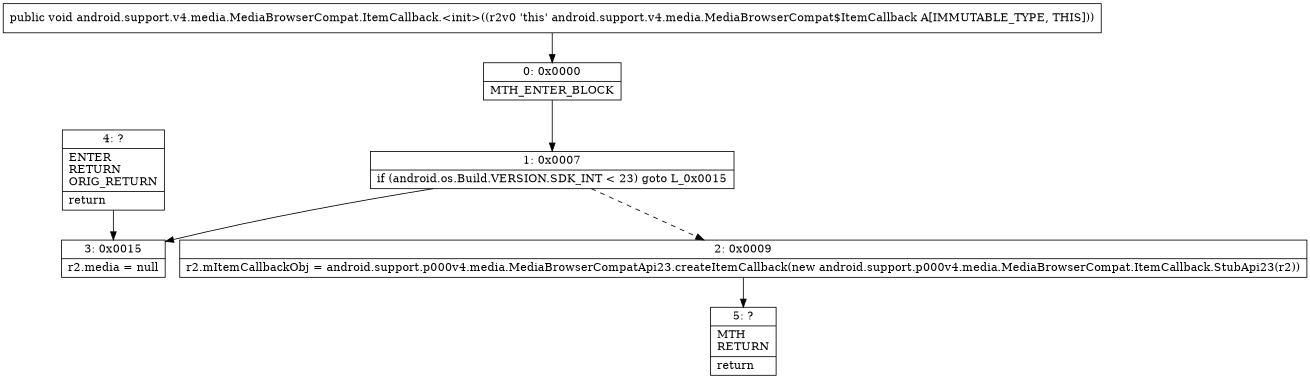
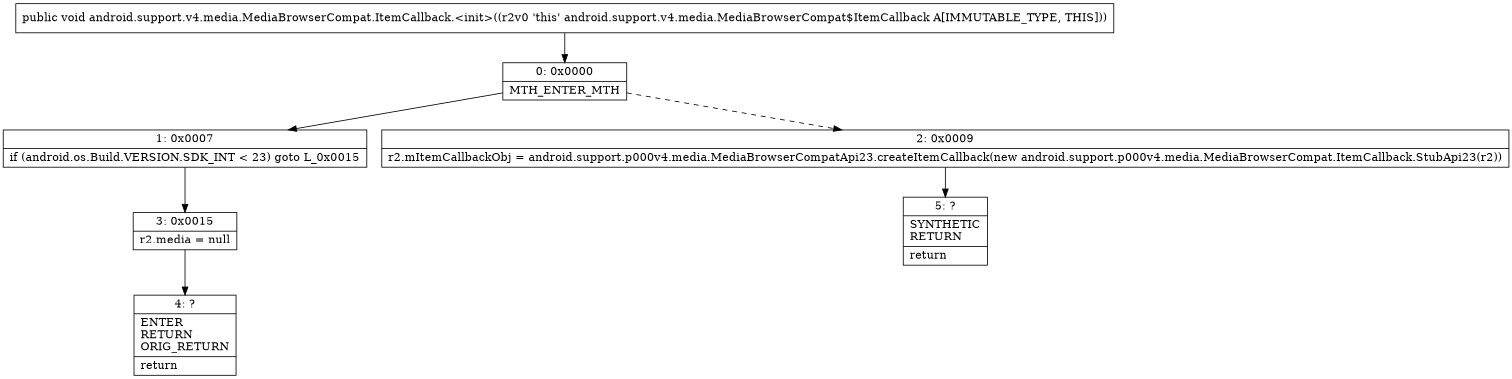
  digraph {
    node [shape=record]
-   n1 [label="{0\:\ 0x0000|MTH_ENTER_BLOCK\l}"]
+   n1 [label="{0\:\ 0x0000|MTH_ENTER_MTH\l}"]
    n2 [label="{1\:\ 0x0007|if (android.os.Build.VERSION.SDK_INT \< 23) goto L_0x0015\l}"]
    n3 [label="{2\:\ 0x0009|r2.mItemCallbackObj = android.support.p000v4.media.MediaBrowserCompatApi23.createItemCallback(new android.support.p000v4.media.MediaBrowserCompat.ItemCallback.StubApi23(r2))\l}"]
    n4 [label="{3\:\ 0x0015|r2.media = null\l}"]
-   n5 [label="{5\:\ ?|MTH\lRETURN\l|return\l}"]
+   n5 [label="{5\:\ ?|SYNTHETIC\lRETURN\l|return\l}"]
    n6 [label="{4\:\ ?|ENTER\lRETURN\lORIG_RETURN\l|return\l}"]
    n7 [label="{public void android.support.v4.media.MediaBrowserCompat.ItemCallback.\<init\>((r2v0 'this' android.support.v4.media.MediaBrowserCompat$ItemCallback A[IMMUTABLE_TYPE, THIS])) }"]
    n1 -> n2
-   n2 -> n3 [style=dashed]
+   n1 -> n3 [style=dashed]
    n2 -> n4
    n3 -> n5
-   n6 -> n4
+   n4 -> n6
    n7 -> n1
  }
